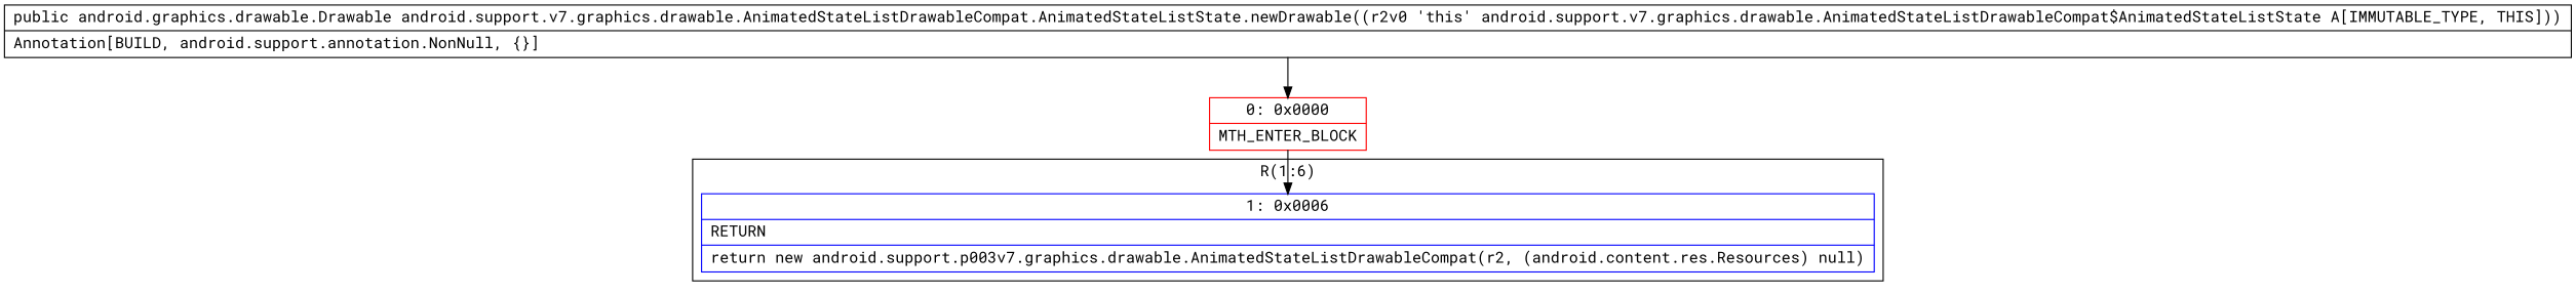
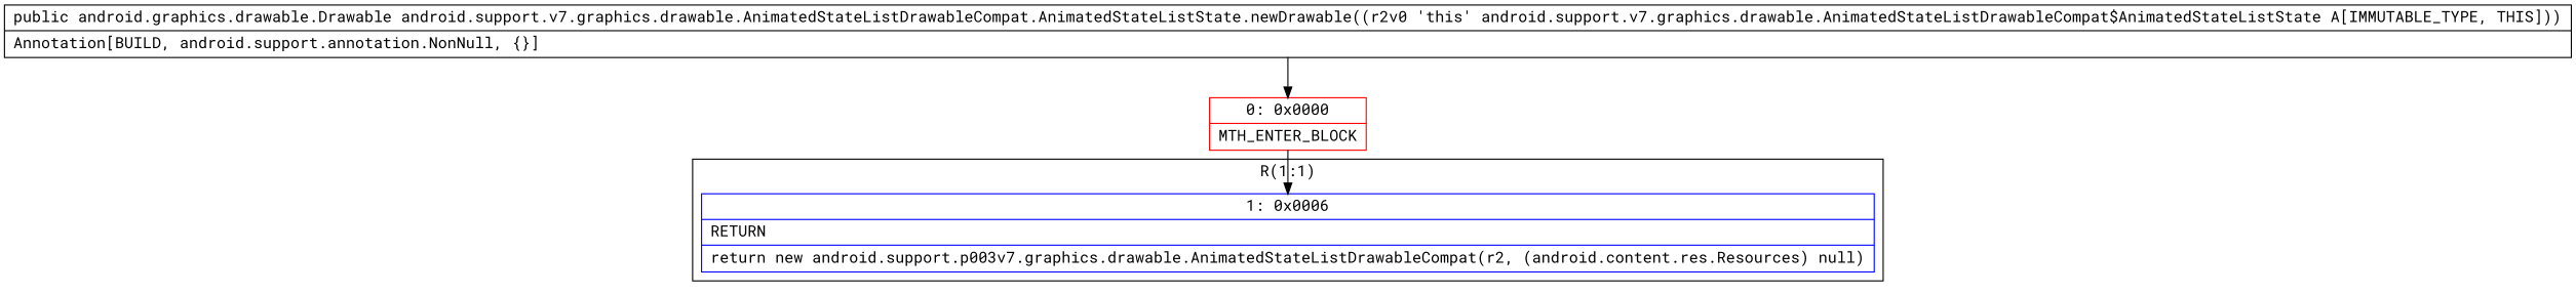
  digraph {
    fontname="Roboto Mono"
    node [shape=record fontname="Roboto Mono"]
    edge [fontname="Roboto Mono"]
    n1 [color=blue label="{1\:\ 0x0006|RETURN\l|return new android.support.p003v7.graphics.drawable.AnimatedStateListDrawableCompat(r2, (android.content.res.Resources) null)\l}"]
    n2 [color=red label="{0\:\ 0x0000|MTH_ENTER_BLOCK\l}"]
    n3 [label="{public android.graphics.drawable.Drawable android.support.v7.graphics.drawable.AnimatedStateListDrawableCompat.AnimatedStateListState.newDrawable((r2v0 'this' android.support.v7.graphics.drawable.AnimatedStateListDrawableCompat$AnimatedStateListState A[IMMUTABLE_TYPE, THIS]))  | Annotation[BUILD, android.support.annotation.NonNull, \{\}]\l}"]
    subgraph cluster_1 {
-     label="R(1:6)"
+     label="R(1:1)"
      n1
    }
    n2 -> n1
    n3 -> n2
  }
